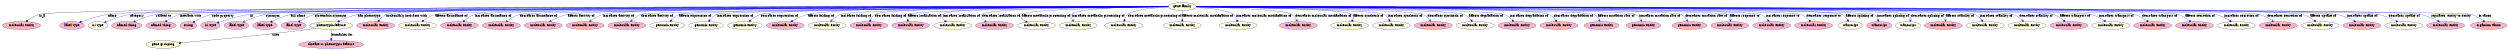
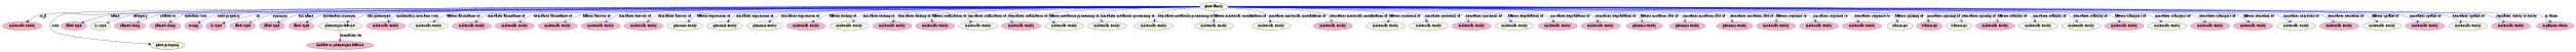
  digraph {
    node [fillcolor=lightpink style=filled color=blue]
    edge [arrowhead=diamond color=blue style=solid]
-   n1 [fillcolor=lightyellow height=0.5 label="gene family" width=1.4471 color=""]
+   n1 [fillcolor=lightyellow height=0.5 label="gene family" width=1.4471]
    "molecular entity" [height=0.5 width=1.8837 color=""]
    "gene grouping" [fillcolor=lightyellow height=0.5 width=1.6929 color=""]
    n4 [height=0.5 label="label type" width=1.2425]
    n5 [fillcolor=lightyellow height=0.5 label="iri type" width=0.9834]
    n6 [height=0.5 label="named thing" width=1.5019]
    n7 [height=0.5 label="named thing" width=1.5019]
    n8 [height=0.5 label=string width=0.8403]
    n9 [height=0.5 label="iri type" width=0.9834]
    n10 [height=0.5 label="label type" width=1.2425]
    n11 [height=0.5 label="label type" width=1.2425]
    n12 [height=0.5 label="label type" width=1.2425]
    n13 [fillcolor=lightyellow height=0.5 label="phenotypic feature" width=2.1155]
    n14 [height=0.5 label="molecular entity" width=1.8837]
    n15 [fillcolor=lightyellow height=0.5 label="molecular entity" width=1.8837]
    n16 [height=0.5 label="molecular entity" width=1.8837]
    n17 [height=0.5 label="molecular entity" width=1.8837]
    n18 [height=0.5 label="molecular entity" width=1.8837]
    n19 [height=0.5 label="molecular entity" width=1.8837]
    n20 [height=0.5 label="molecular entity" width=1.8837]
    n21 [fillcolor=lightyellow height=0.5 label="genomic entity" width=1.7475]
    n22 [fillcolor=lightyellow height=0.5 label="genomic entity" width=1.7475]
    n23 [fillcolor=lightyellow height=0.5 label="genomic entity" width=1.7475]
    n24 [height=0.5 label="molecular entity" width=1.8837]
    n25 [fillcolor=lightyellow height=0.5 label="molecular entity" width=1.8837]
    n26 [height=0.5 label="molecular entity" width=1.8837]
    n27 [height=0.5 label="molecular entity" width=1.8837]
    n28 [fillcolor=lightyellow height=0.5 label="molecular entity" width=1.8837]
    n29 [height=0.5 label="molecular entity" width=1.8837]
    n30 [fillcolor=lightyellow height=0.5 label="molecular entity" width=1.8837]
    n31 [fillcolor=lightyellow height=0.5 label="molecular entity" width=1.8837]
    n32 [fillcolor=lightyellow height=0.5 label="molecular entity" width=1.8837]
    n33 [fillcolor=lightyellow height=0.5 label="molecular entity" width=1.8837]
    n34 [fillcolor=lightyellow height=0.5 label="molecular entity" width=1.8837]
    n35 [height=0.5 label="molecular entity" width=1.8837]
    n36 [fillcolor=lightyellow height=0.5 label="molecular entity" width=1.8837]
    n37 [fillcolor=lightyellow height=0.5 label="molecular entity" width=1.8837]
    n38 [height=0.5 label="molecular entity" width=1.8837]
    n39 [fillcolor=lightyellow height=0.5 label="molecular entity" width=1.8837]
    n40 [height=0.5 label="molecular entity" width=1.8837]
    n41 [height=0.5 label="molecular entity" width=1.8837]
    n42 [height=0.5 label="genomic entity" width=1.7475]
    n43 [height=0.5 label="genomic entity" width=1.7475]
    n44 [height=0.5 label="genomic entity" width=1.7475]
    n45 [height=0.5 label="molecular entity" width=1.8837]
    n46 [height=0.5 label="molecular entity" width=1.8837]
    n47 [height=0.5 label="molecular entity" width=1.8837]
    n48 [fillcolor=lightyellow height=0.5 label=transcript width=1.2084]
    n49 [height=0.5 label=transcript width=1.2084]
    n50 [fillcolor=lightyellow height=0.5 label=transcript width=1.2084]
    n51 [height=0.5 label="molecular entity" width=1.8837]
    n52 [fillcolor=lightyellow height=0.5 label="molecular entity" width=1.8837]
    n53 [fillcolor=lightyellow height=0.5 label="molecular entity" width=1.8837]
    n54 [height=0.5 label="molecular entity" width=1.8837]
    n55 [fillcolor=lightyellow height=0.5 label="molecular entity" width=1.8837]
    n56 [height=0.5 label="molecular entity" width=1.8837]
    n57 [height=0.5 label="molecular entity" width=1.8837]
    n58 [fillcolor=lightyellow height=0.5 label="molecular entity" width=1.8837]
    n59 [height=0.5 label="molecular entity" width=1.8837]
    n60 [fillcolor=lightyellow height=0.5 label="molecular entity" width=1.8837]
    n61 [height=0.5 label="molecular entity" width=1.8837]
    n62 [fillcolor=lightyellow height=0.5 label="molecular entity" width=1.8837]
    n63 [height=0.5 label="molecular entity" width=1.8837]
    n64 [height=0.5 label="organism taxon" width=1.7978]
    n65 [height=0.5 label="disease or phenotypic feature" width=3.1523]
    n1 -> "molecular entity" [label=is_a color="" style=""]
-   n13 -> "gene grouping" [label=uses color="" style=""]
+   n1 -> "gene grouping" [label=uses color="" style=""]
    n1 -> n4 [label=name]
    n1 -> n5 [arrowhead=vee label=category]
    n1 -> n6 [arrowhead=vee label="related to"]
    n1 -> n7 [arrowhead=dot label="interacts with"]
    n1 -> n8 [arrowhead=dot label="node property"]
    n1 -> n9 [arrowhead=dot label=iri]
    n1 -> n10 [arrowhead=vee label=synonym]
    n1 -> n11 [arrowhead=dot label="full name"]
    n1 -> n12 [arrowhead=dot label="systematic synonym"]
    n1 -> n13 [arrowhead=dot label="has phenotype"]
    n1 -> n14 [arrowhead=dot label="molecularly interacts with"]
    n1 -> n15 [label="affects abundance of"]
    n1 -> n16 [arrowhead=dot label="increases abundance of"]
    n1 -> n17 [arrowhead=vee label="decreases abundance of"]
    n1 -> n18 [arrowhead=vee label="affects activity of"]
    n1 -> n19 [arrowhead=vee label="increases activity of"]
    n1 -> n20 [arrowhead=vee label="decreases activity of"]
    n1 -> n21 [label="affects expression of"]
    n1 -> n22 [label="increases expression of"]
    n1 -> n23 [label="decreases expression of"]
    n1 -> n24 [label="affects folding of"]
    n1 -> n25 [arrowhead=vee label="increases folding of"]
    n1 -> n26 [arrowhead=dot label="decreases folding of"]
    n1 -> n27 [label="affects localization of"]
    n1 -> n28 [arrowhead=dot label="increases localization of"]
    n1 -> n29 [arrowhead=vee label="decreases localization of"]
    n1 -> n30 [arrowhead=dot label="affects metabolic processing of"]
    n1 -> n31 [arrowhead=vee label="increases metabolic processing of"]
    n1 -> n32 [label="decreases metabolic processing of"]
    n1 -> n33 [label="affects molecular modification of"]
    n1 -> n34 [arrowhead=dot label="increases molecular modification of"]
    n1 -> n35 [arrowhead=vee label="decreases molecular modification of"]
    n1 -> n36 [arrowhead=dot label="affects synthesis of"]
    n1 -> n37 [label="increases synthesis of"]
    n1 -> n38 [arrowhead=vee label="decreases synthesis of"]
    n1 -> n39 [label="affects degradation of"]
    n1 -> n40 [label="increases degradation of"]
    n1 -> n41 [arrowhead=dot label="decreases degradation of"]
    n1 -> n42 [arrowhead=vee label="affects mutation rate of"]
    n1 -> n43 [arrowhead=vee label="increases mutation rate of"]
    n1 -> n44 [arrowhead=vee label="decreases mutation rate of"]
    n1 -> n45 [arrowhead=vee label="affects response to"]
    n1 -> n46 [label="increases response to"]
    n1 -> n47 [arrowhead=dot label="decreases response to"]
    n1 -> n48 [label="affects splicing of"]
    n1 -> n49 [label="increases splicing of"]
    n1 -> n50 [arrowhead=vee label="decreases splicing of"]
    n1 -> n51 [arrowhead=vee label="affects stability of"]
    n1 -> n52 [label="increases stability of"]
    n1 -> n53 [arrowhead=vee label="decreases stability of"]
    n1 -> n54 [label="affects transport of"]
    n1 -> n55 [label="increases transport of"]
    n1 -> n56 [arrowhead=dot label="decreases transport of"]
    n1 -> n57 [arrowhead=dot label="affects secretion of"]
    n1 -> n58 [arrowhead=dot label="increases secretion of"]
    n1 -> n59 [arrowhead=vee label="decreases secretion of"]
    n1 -> n60 [label="affects uptake of"]
    n1 -> n61 [label="increases uptake of"]
    n1 -> n62 [arrowhead=dot label="decreases uptake of"]
    n1 -> n63 [label="regulates, entity to entity"]
    n1 -> n64 [arrowhead=dot label="in taxon"]
    n13 -> n65 [label="biomarker for"]
  }
